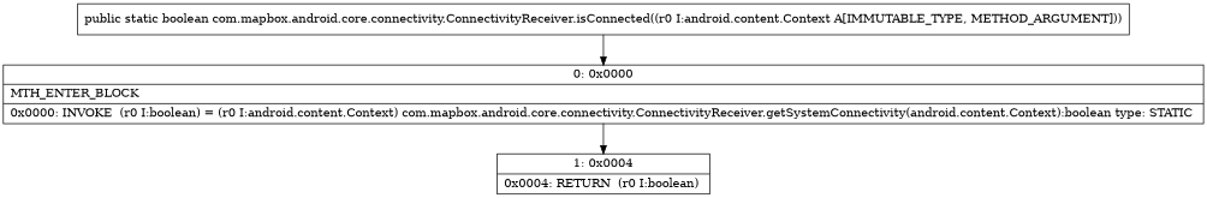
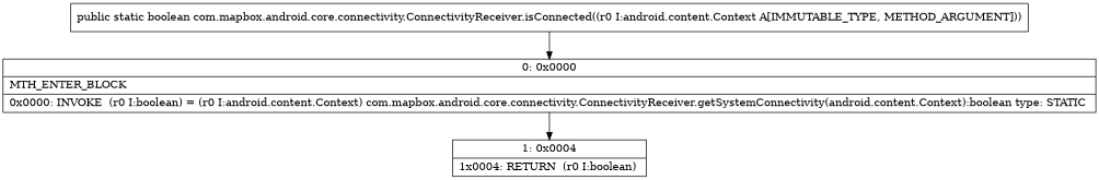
  digraph {
    node [shape=record]
    n1 [label="{0\:\ 0x0000|MTH_ENTER_BLOCK\l|0x0000: INVOKE  (r0 I:boolean) = (r0 I:android.content.Context) com.mapbox.android.core.connectivity.ConnectivityReceiver.getSystemConnectivity(android.content.Context):boolean type: STATIC \l}"]
-   n2 [label="{1\:\ 0x0004|0x0004: RETURN  (r0 I:boolean) \l}"]
+   n2 [label="{1\:\ 0x0004|1x0004: RETURN  (r0 I:boolean) \l}"]
    n3 [label="{public static boolean com.mapbox.android.core.connectivity.ConnectivityReceiver.isConnected((r0 I:android.content.Context A[IMMUTABLE_TYPE, METHOD_ARGUMENT])) }"]
    n1 -> n2
    n3 -> n1
  }
